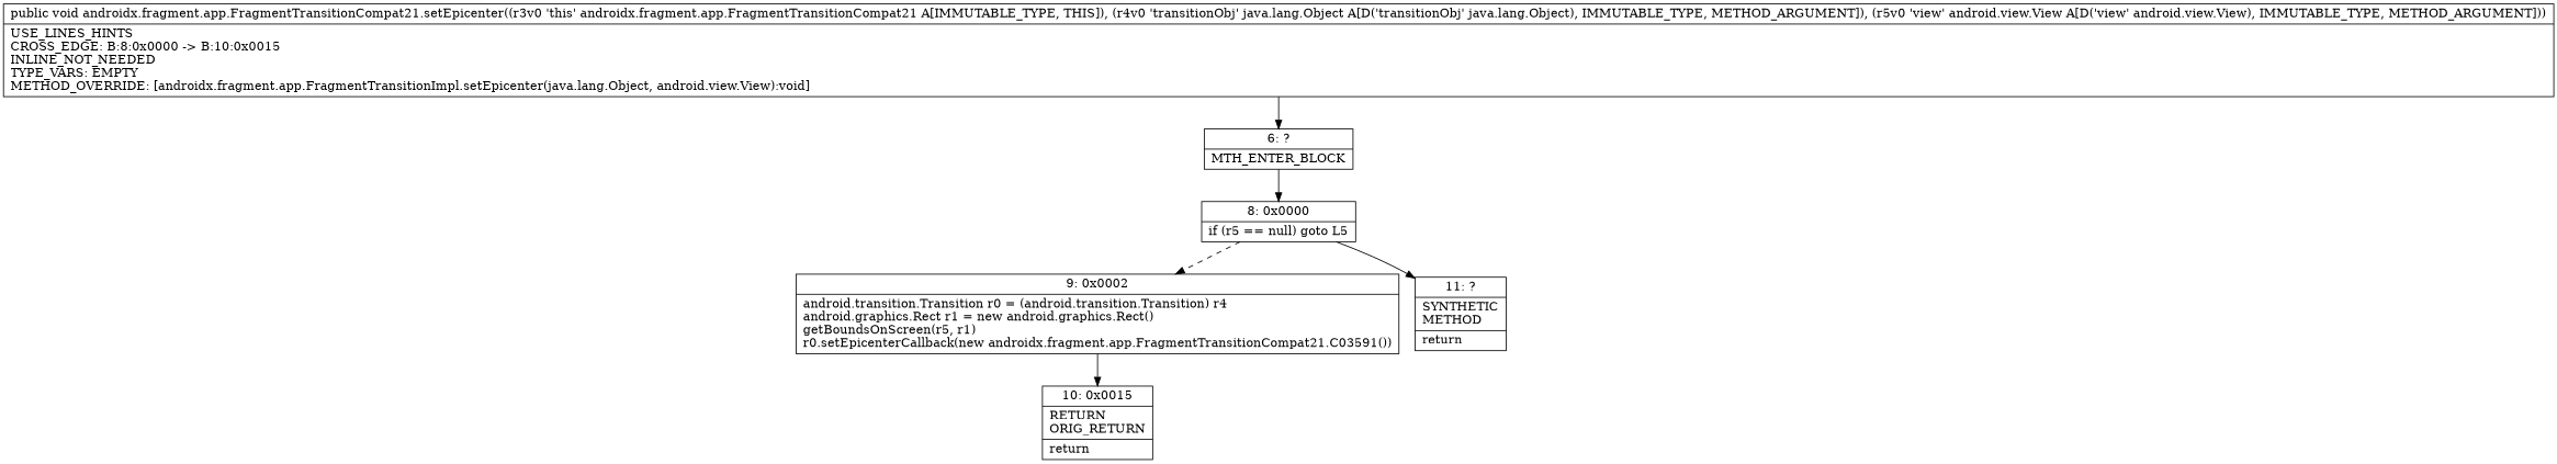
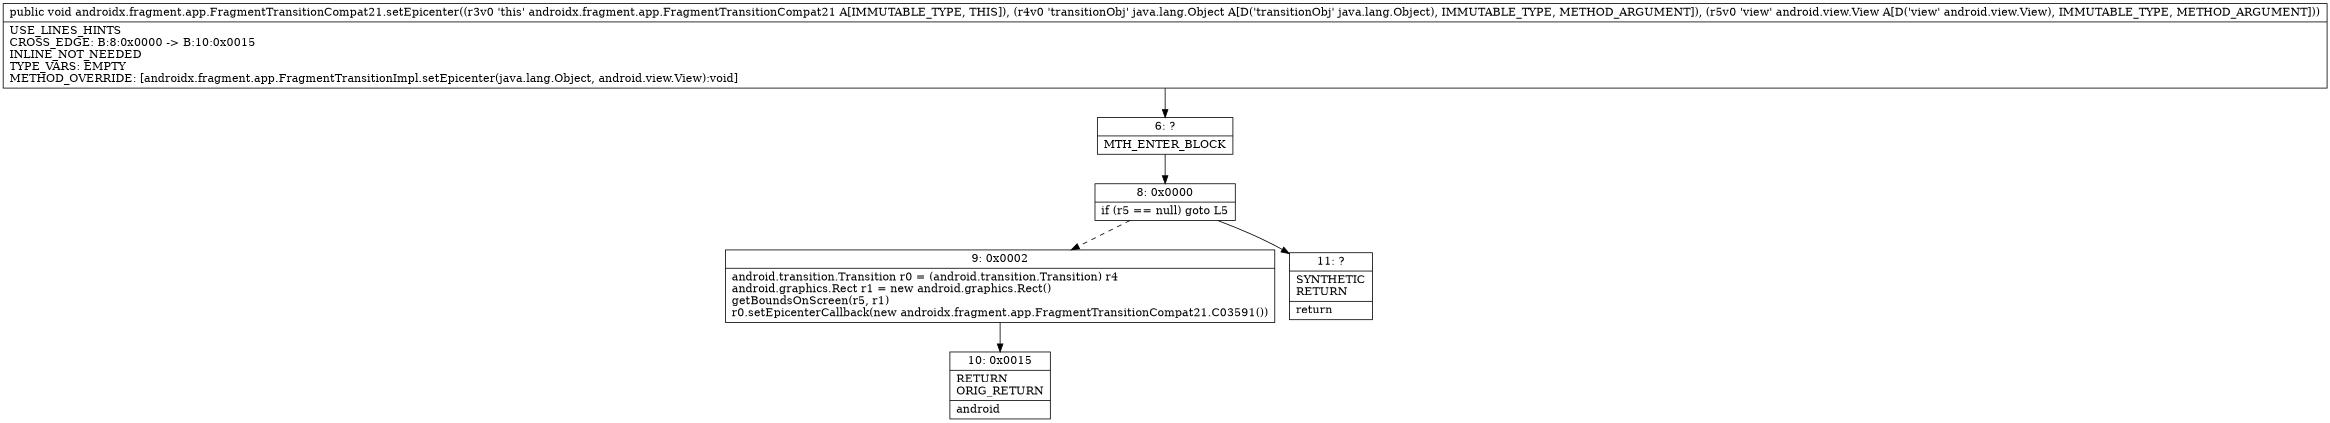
  digraph {
    node [shape=record]
    n1 [label="{6\:\ ?|MTH_ENTER_BLOCK\l}"]
    n2 [label="{8\:\ 0x0000|if (r5 == null) goto L5\l}"]
    n3 [label="{9\:\ 0x0002|android.transition.Transition r0 = (android.transition.Transition) r4\landroid.graphics.Rect r1 = new android.graphics.Rect()\lgetBoundsOnScreen(r5, r1)\lr0.setEpicenterCallback(new androidx.fragment.app.FragmentTransitionCompat21.C03591())\l}"]
-   n4 [label="{11\:\ ?|SYNTHETIC\lMETHOD\l|return\l}"]
-   n5 [label="{10\:\ 0x0015|RETURN\lORIG_RETURN\l|return\l}"]
+   n4 [label="{11\:\ ?|SYNTHETIC\lRETURN\l|return\l}"]
+   n5 [label="{10\:\ 0x0015|RETURN\lORIG_RETURN\l|android\l}"]
    n6 [label="{public void androidx.fragment.app.FragmentTransitionCompat21.setEpicenter((r3v0 'this' androidx.fragment.app.FragmentTransitionCompat21 A[IMMUTABLE_TYPE, THIS]), (r4v0 'transitionObj' java.lang.Object A[D('transitionObj' java.lang.Object), IMMUTABLE_TYPE, METHOD_ARGUMENT]), (r5v0 'view' android.view.View A[D('view' android.view.View), IMMUTABLE_TYPE, METHOD_ARGUMENT]))  | USE_LINES_HINTS\lCROSS_EDGE: B:8:0x0000 \-\> B:10:0x0015\lINLINE_NOT_NEEDED\lTYPE_VARS: EMPTY\lMETHOD_OVERRIDE: [androidx.fragment.app.FragmentTransitionImpl.setEpicenter(java.lang.Object, android.view.View):void]\l}"]
    n1 -> n2
    n2 -> n3 [style=dashed]
    n2 -> n4
    n3 -> n5
    n6 -> n1
  }
